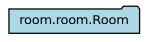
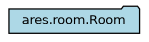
  digraph {
    rankdir=TB
-   n1 [color=black fillcolor=lightblue fontname=Helvetica fontsize=10 height=0.2 label="room.room.Room" shape=folder style=filled width=0.4]
+   n1 [color=black fillcolor=lightblue fontname=Helvetica fontsize=10 height=0.2 label="ares.room.Room" shape=folder style=filled width=0.4]
  }
